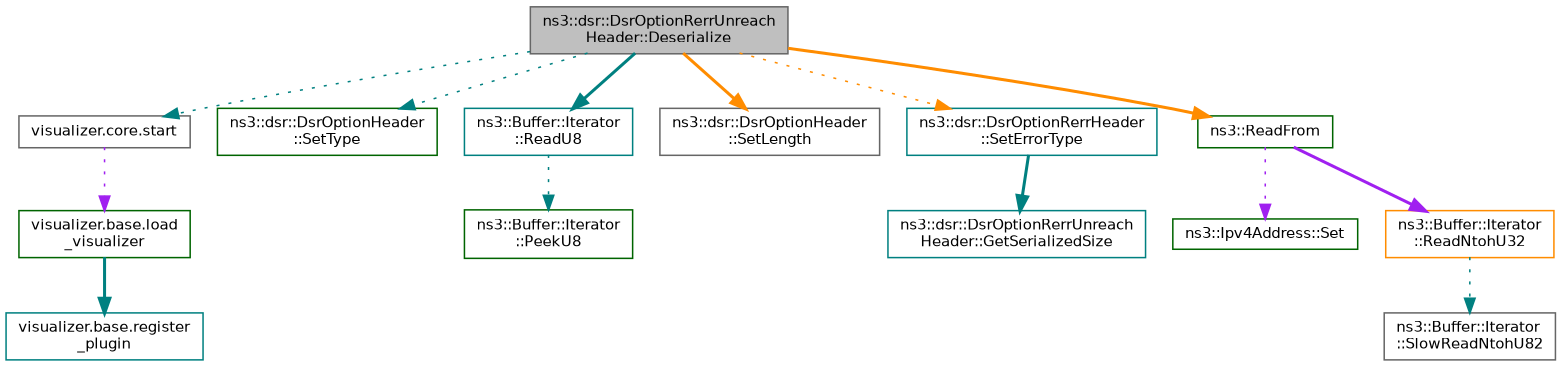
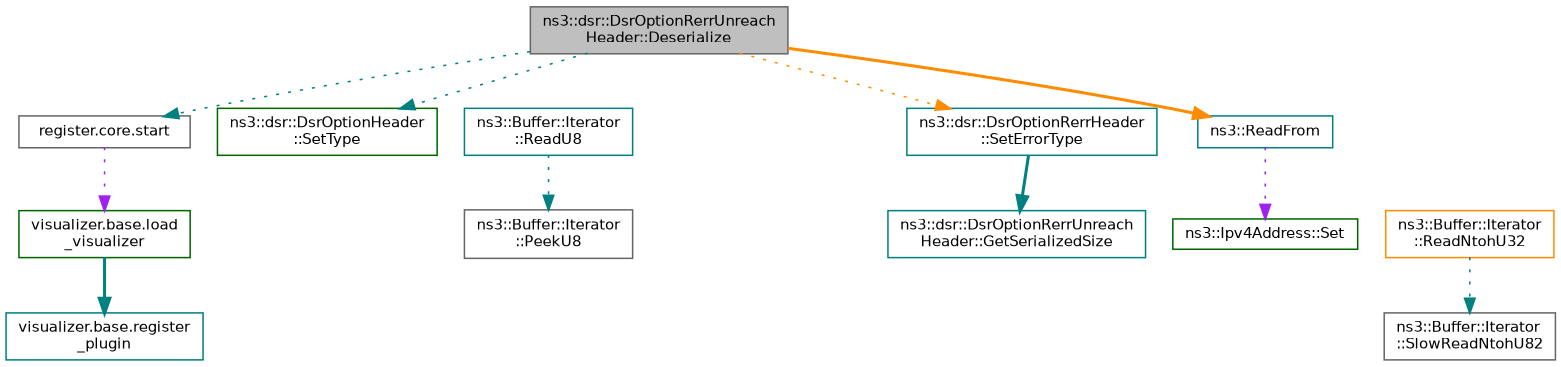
  digraph {
    rankdir=TB
    node [color=gray40 fillcolor=white fontname=Helvetica fontsize=10 shape=record style=filled]
    edge [color=teal fontname=Helvetica fontsize=10 labelfontname=Helvetica labelfontsize=10 style=dotted]
    n1 [fillcolor=grey75 fontcolor=black height=0.2 label="ns3::dsr::DsrOptionRerrUnreach\lHeader::Deserialize" width=0.4]
-   n2 [height=0.2 label="visualizer.core.start" width=0.4]
+   n2 [height=0.2 label="register.core.start" width=0.4]
    n3 [color=darkgreen height=0.2 label="ns3::dsr::DsrOptionHeader\l::SetType" width=0.4]
    n4 [color=teal height=0.2 label="ns3::Buffer::Iterator\l::ReadU8" width=0.4]
-   n5 [height=0.2 label="ns3::dsr::DsrOptionHeader\l::SetLength" width=0.4]
    n6 [color=teal height=0.2 label="ns3::dsr::DsrOptionRerrHeader\l::SetErrorType" width=0.4]
-   n7 [color=darkgreen height=0.2 label="ns3::ReadFrom" width=0.4]
+   n7 [color=teal height=0.2 label="ns3::ReadFrom" width=0.4]
    n8 [color=darkgreen height=0.2 label="visualizer.base.load\l_visualizer" width=0.4]
-   n9 [color=darkgreen height=0.2 label="ns3::Buffer::Iterator\l::PeekU8" width=0.4]
+   n9 [height=0.2 label="ns3::Buffer::Iterator\l::PeekU8" width=0.4]
    n10 [color=teal height=0.2 label="ns3::dsr::DsrOptionRerrUnreach\lHeader::GetSerializedSize" width=0.4]
    n11 [color=darkgreen height=0.2 label="ns3::Ipv4Address::Set" width=0.4]
    n12 [color=darkorange height=0.2 label="ns3::Buffer::Iterator\l::ReadNtohU32" width=0.4]
    n13 [color=teal height=0.2 label="visualizer.base.register\l_plugin" width=0.4]
    n14 [height=0.2 label="ns3::Buffer::Iterator\l::SlowReadNtohU82" width=0.4]
    n1 -> n2
    n1 -> n3
-   n1 -> n4 [style=bold]
-   n1 -> n5 [color=darkorange style=bold]
    n1 -> n6 [color=darkorange]
    n1 -> n7 [color=darkorange style=bold]
    n2 -> n8 [color=purple]
    n4 -> n9
    n6 -> n10 [style=bold]
    n7 -> n11 [color=purple]
-   n7 -> n12 [color=purple style=bold]
    n8 -> n13 [style=bold]
    n12 -> n14
  }
